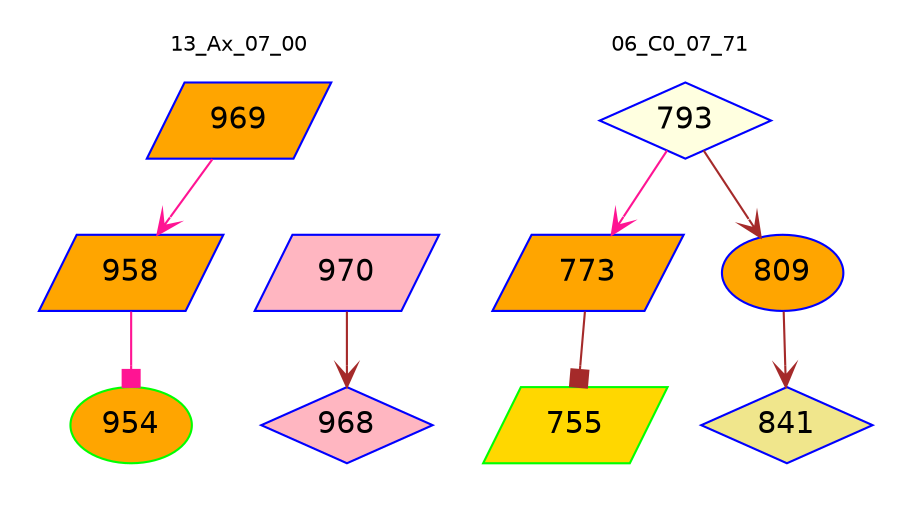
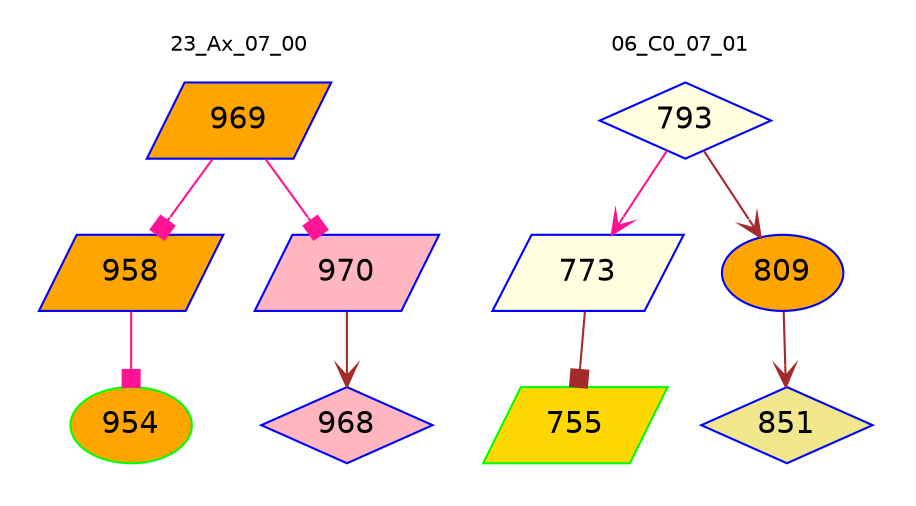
  digraph {
    fontname="DejaVu Sans"
    node [color=blue fillcolor=orange fontname="DejaVu Sans" shape=parallelogram style=filled]
    edge [arrowhead=vee color=deeppink fontname="DejaVu Sans"]
    n1 [label=969]
    n2 [label=958]
    n3 [fillcolor=lightpink label=970]
    n4 [color=green label=954 shape=ellipse]
    n5 [fillcolor=lightpink label=968 shape=diamond]
    n6 [fillcolor=lightyellow label=793 shape=diamond]
-   n7 [label=773]
+   n7 [fillcolor=lightyellow label=773]
    n8 [label=809 shape=ellipse]
    n9 [color=green fillcolor=gold label=755]
-   n10 [fillcolor=khaki label=841 shape=diamond]
+   n10 [fillcolor=khaki label=851 shape=diamond]
    subgraph cluster_1 {
      color=white
      fontsize=10
-     label="13_Ax_07_00"
+     label="23_Ax_07_00"
      n1
      n2
      n3
      n4
      n5
    }
    subgraph cluster_2 {
      color=white
      fontsize=10
-     label="06_C0_07_71"
+     label="06_C0_07_01"
      n6
      n7
      n8
      n9
      n10
    }
-   n1 -> n2
+   n1 -> n2 [arrowhead=box]
+   n1 -> n3 [arrowhead=box]
    n2 -> n4 [arrowhead=box]
    n3 -> n5 [color=brown]
    n6 -> n7
    n6 -> n8 [color=brown]
    n7 -> n9 [arrowhead=box color=brown]
    n8 -> n10 [color=brown]
  }
